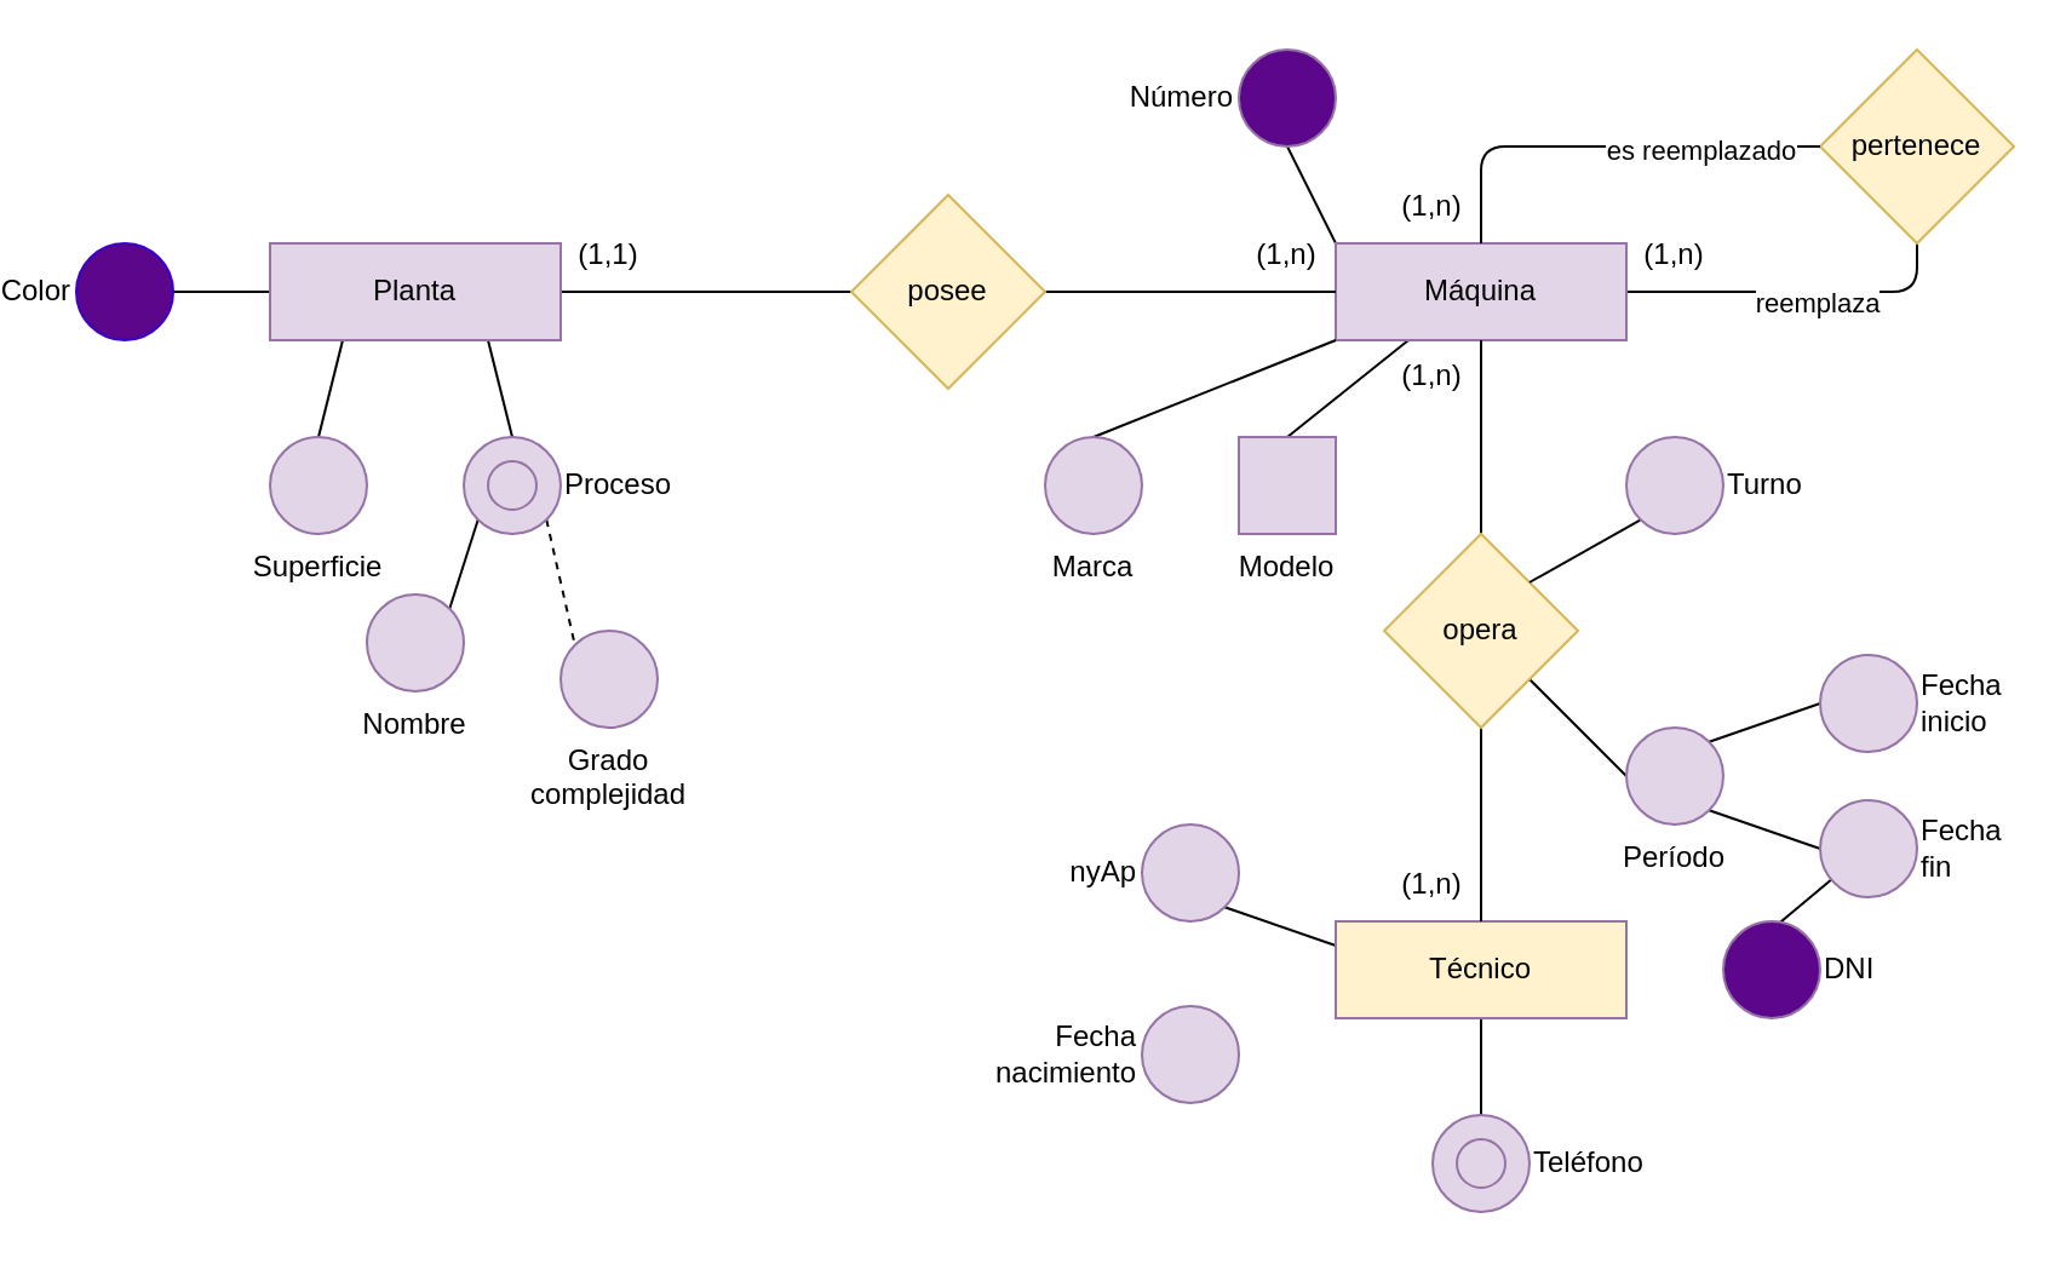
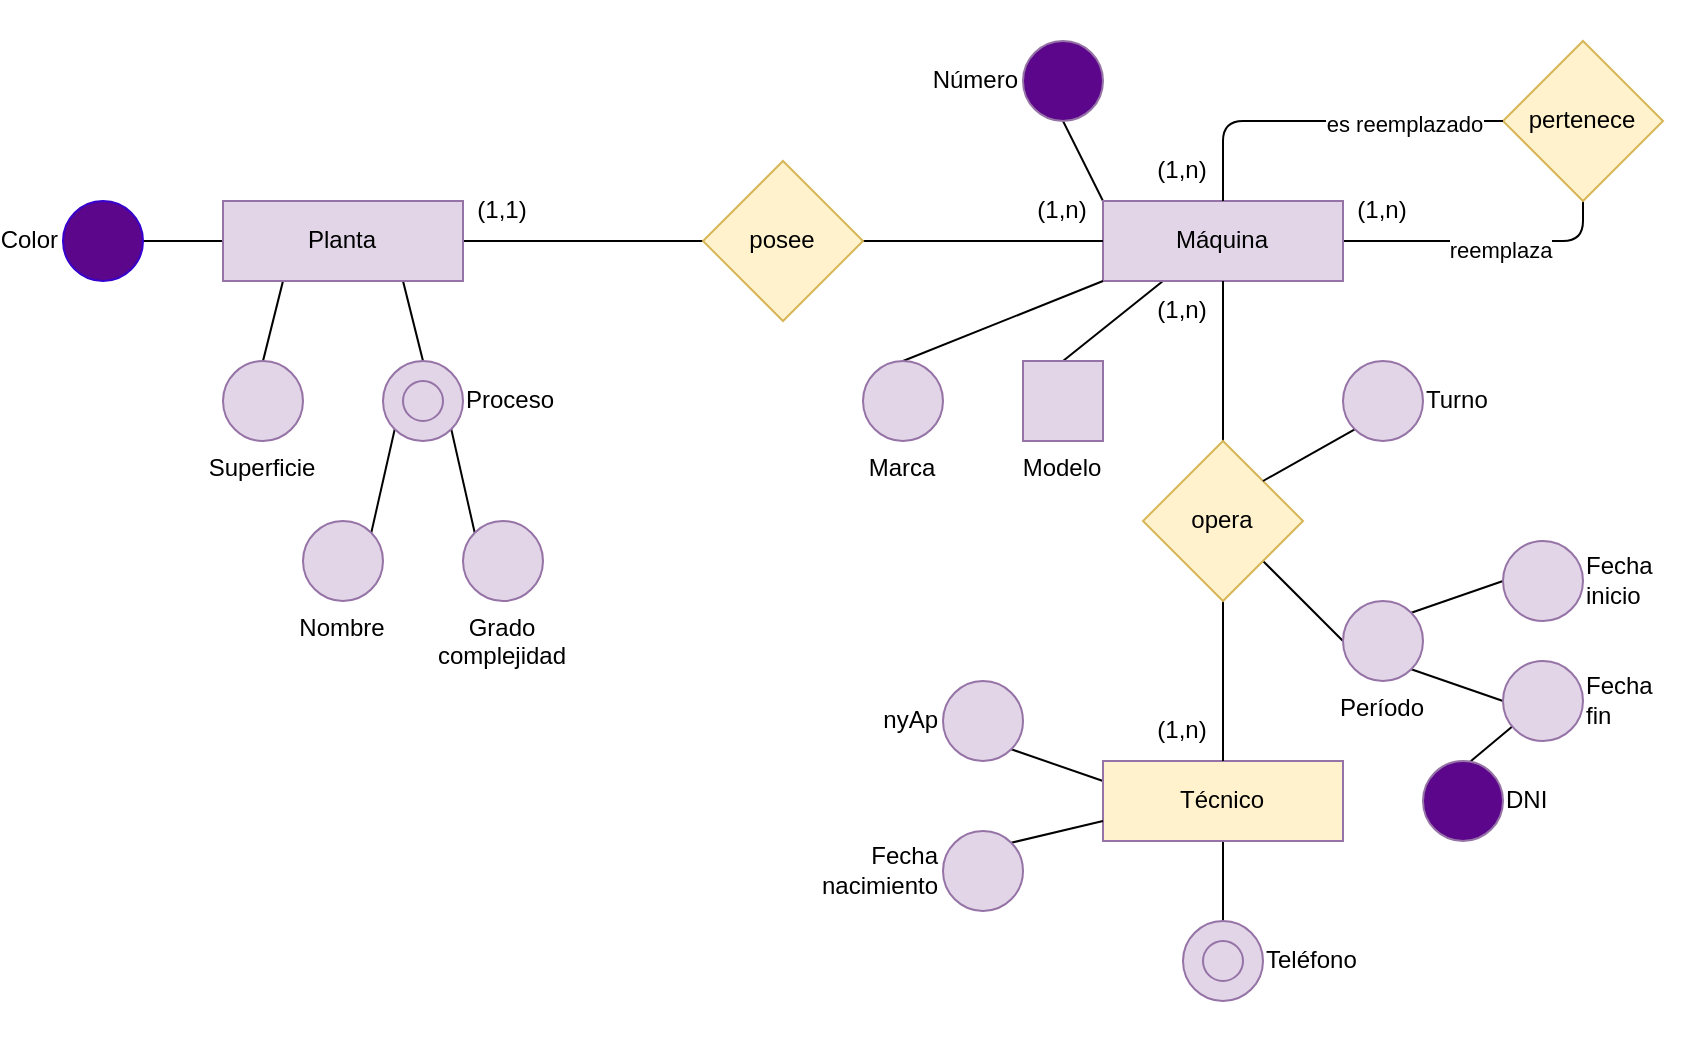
  <mxCell id="0" />
  <mxCell id="1" parent="0" />
  <mxCell id="2" style="edgeStyle=none;html=1;exitX=0;exitY=0.25;exitDx=0;exitDy=0;entryX=1;entryY=1;entryDx=0;entryDy=0;endArrow=none;endFill=0;labelPosition=left;verticalLabelPosition=middle;align=right;verticalAlign=middle;" edge="1" parent="1" source="4" target="53"><mxGeometry relative="1" as="geometry" /></mxCell>
  <mxCell id="3" style="edgeStyle=none;html=1;exitX=0.5;exitY=1;exitDx=0;exitDy=0;entryX=1;entryY=0.5;entryDx=0;entryDy=0;endArrow=none;endFill=0;" edge="1" parent="1" source="4" target="54"><mxGeometry relative="1" as="geometry" /></mxCell>
  <mxCell id="4" value="Técnico" style="rounded=0;whiteSpace=wrap;html=1;fillColor=#fff2cc;strokeColor=#9673a6;" parent="1" vertex="1"><mxGeometry x="540" y="380" width="120" height="40" as="geometry" /></mxCell>
  <mxCell id="5" style="edgeStyle=none;html=1;exitX=0;exitY=0;exitDx=0;exitDy=0;entryX=0.5;entryY=1;entryDx=0;entryDy=0;endArrow=none;endFill=0;" parent="1" source="9" target="27" edge="1"><mxGeometry relative="1" as="geometry"><mxPoint x="580" y="100" as="sourcePoint" /></mxGeometry></mxCell>
  <mxCell id="6" style="edgeStyle=none;html=1;exitX=0.25;exitY=1;exitDx=0;exitDy=0;entryX=0.5;entryY=0;entryDx=0;entryDy=0;endArrow=none;endFill=0;" parent="1" source="9" target="24" edge="1"><mxGeometry relative="1" as="geometry" /></mxCell>
  <mxCell id="7" style="edgeStyle=none;html=1;exitX=1;exitY=0.5;exitDx=0;exitDy=0;entryX=0.5;entryY=1;entryDx=0;entryDy=0;endArrow=none;endFill=0;" edge="1" parent="1" source="9" target="40"><mxGeometry relative="1" as="geometry"><Array as="points"><mxPoint x="780" y="120" /></Array></mxGeometry></mxCell>
  <mxCell id="8" value="reemplaza" style="edgeLabel;html=1;align=center;verticalAlign=middle;resizable=0;points=[];" vertex="1" connectable="0" parent="7"><mxGeometry x="0.113" y="-4" relative="1" as="geometry"><mxPoint as="offset" /></mxGeometry></mxCell>
  <mxCell id="9" value="Máquina" style="rounded=0;whiteSpace=wrap;html=1;fillColor=#e1d5e7;strokeColor=#9673a6;" parent="1" vertex="1"><mxGeometry x="540" y="100" width="120" height="40" as="geometry" /></mxCell>
  <mxCell id="10" style="edgeStyle=none;html=1;exitX=1;exitY=0.5;exitDx=0;exitDy=0;entryX=0;entryY=0.5;entryDx=0;entryDy=0;endArrow=none;endFill=0;" edge="1" parent="1" source="12" target="9"><mxGeometry relative="1" as="geometry" /></mxCell>
  <mxCell id="11" style="edgeStyle=none;html=1;exitX=0;exitY=0.5;exitDx=0;exitDy=0;entryX=1;entryY=0.5;entryDx=0;entryDy=0;endArrow=none;endFill=0;" edge="1" parent="1" source="12" target="16"><mxGeometry relative="1" as="geometry" /></mxCell>
  <mxCell id="12" value="posee" style="rhombus;whiteSpace=wrap;html=1;fillColor=#fff2cc;strokeColor=#d6b656;" parent="1" vertex="1"><mxGeometry x="340" y="80" width="80" height="80" as="geometry" /></mxCell>
  <mxCell id="13" style="edgeStyle=none;html=1;exitX=0;exitY=0.5;exitDx=0;exitDy=0;entryX=1;entryY=0.5;entryDx=0;entryDy=0;endArrow=none;endFill=0;" parent="1" source="16" target="32" edge="1"><mxGeometry relative="1" as="geometry" /></mxCell>
  <mxCell id="14" style="edgeStyle=none;html=1;exitX=0.25;exitY=1;exitDx=0;exitDy=0;entryX=1;entryY=0.5;entryDx=0;entryDy=0;endArrow=none;endFill=0;" parent="1" source="16" target="33" edge="1"><mxGeometry relative="1" as="geometry" /></mxCell>
  <mxCell id="15" style="edgeStyle=none;html=1;exitX=0.75;exitY=1;exitDx=0;exitDy=0;entryX=1;entryY=0.5;entryDx=0;entryDy=0;endArrow=none;endFill=0;" parent="1" source="16" target="36" edge="1"><mxGeometry relative="1" as="geometry" /></mxCell>
  <mxCell id="16" value="Planta" style="rounded=0;whiteSpace=wrap;html=1;fillColor=#e1d5e7;strokeColor=#9673a6;" parent="1" vertex="1"><mxGeometry x="100" y="100" width="120" height="40" as="geometry" /></mxCell>
  <mxCell id="17" value="(1,1)" style="text;html=1;strokeColor=none;fillColor=none;align=center;verticalAlign=middle;whiteSpace=wrap;rounded=0;" parent="1" vertex="1"><mxGeometry x="220" y="90" width="40" height="30" as="geometry" /></mxCell>
  <mxCell id="18" style="edgeStyle=none;html=1;exitX=0.5;exitY=0;exitDx=0;exitDy=0;endArrow=none;endFill=0;entryX=0.5;entryY=1;entryDx=0;entryDy=0;" edge="1" parent="1" source="21" target="9"><mxGeometry relative="1" as="geometry"><mxPoint x="580.235" y="140" as="targetPoint" /></mxGeometry></mxCell>
  <mxCell id="19" style="edgeStyle=none;html=1;exitX=0.5;exitY=1;exitDx=0;exitDy=0;entryX=0.5;entryY=0;entryDx=0;entryDy=0;endArrow=none;endFill=0;" edge="1" parent="1" source="21" target="4"><mxGeometry relative="1" as="geometry" /></mxCell>
  <mxCell id="20" style="edgeStyle=none;html=1;exitX=1;exitY=1;exitDx=0;exitDy=0;entryX=0;entryY=0.5;entryDx=0;entryDy=0;endArrow=none;endFill=0;" edge="1" parent="1" source="21" target="45"><mxGeometry relative="1" as="geometry" /></mxCell>
  <mxCell id="21" value="opera" style="rhombus;whiteSpace=wrap;html=1;fillColor=#fff2cc;strokeColor=#d6b656;" parent="1" vertex="1"><mxGeometry x="560" y="220" width="80" height="80" as="geometry" /></mxCell>
  <mxCell id="22" value="(1,n)" style="text;html=1;strokeColor=none;fillColor=none;align=center;verticalAlign=middle;whiteSpace=wrap;rounded=0;" parent="1" vertex="1"><mxGeometry y="90" width="40" height="30" as="geometry" x="500" /></mxCell>
  <mxCell id="23" value="(1,n)" style="text;html=1;strokeColor=none;fillColor=none;align=center;verticalAlign=middle;whiteSpace=wrap;rounded=0;" parent="1" vertex="1"><mxGeometry x="660" y="90" width="40" height="30" as="geometry" /></mxCell>
  <mxCell id="24" value="Modelo" style="whiteSpace=wrap;html=1;aspect=fixed;fillColor=#e1d5e7;strokeColor=#9673a6;verticalAlign=top;labelPosition=center;verticalLabelPosition=bottom;align=center;rounded=0;" parent="1" vertex="1"><mxGeometry y="180" width="40" height="40" as="geometry" x="500" /></mxCell>
  <mxCell id="25" style="edgeStyle=none;html=1;exitX=0.5;exitY=0;exitDx=0;exitDy=0;entryX=0;entryY=1;entryDx=0;entryDy=0;endArrow=none;endFill=0;" parent="1" source="26" target="9" edge="1"><mxGeometry relative="1" as="geometry" /></mxCell>
  <mxCell id="26" value="Marca" style="ellipse;whiteSpace=wrap;html=1;aspect=fixed;fillColor=#e1d5e7;strokeColor=#9673a6;verticalAlign=top;labelPosition=center;verticalLabelPosition=bottom;align=center;" parent="1" vertex="1"><mxGeometry x="420" y="180" width="40" height="40" as="geometry" /></mxCell>
  <mxCell id="27" value="Número" style="ellipse;whiteSpace=wrap;html=1;aspect=fixed;fillColor=#5C068C;strokeColor=#9673a6;verticalAlign=middle;labelPosition=left;verticalLabelPosition=middle;align=right;" parent="1" vertex="1"><mxGeometry y="20" width="40" height="40" as="geometry" x="500" /></mxCell>
+ <mxCell id="28" style="edgeStyle=none;html=1;exitX=1;exitY=0;exitDx=0;exitDy=0;entryX=0;entryY=0.75;entryDx=0;entryDy=0;endArrow=none;endFill=0;" edge="1" parent="1" source="29" target="4"><mxGeometry relative="1" as="geometry" /></mxCell>
  <mxCell id="29" value="Fecha nacimiento" style="ellipse;whiteSpace=wrap;html=1;aspect=fixed;fillColor=#e1d5e7;strokeColor=#9673a6;verticalAlign=middle;labelPosition=left;verticalLabelPosition=middle;align=right;" parent="1" vertex="1"><mxGeometry x="460" y="415" width="40" height="40" as="geometry" /></mxCell>
  <mxCell id="30" style="edgeStyle=none;html=1;exitX=0;exitY=0.5;exitDx=0;exitDy=0;endArrow=none;endFill=0;" parent="1" source="31" target="47" edge="1"><mxGeometry relative="1" as="geometry" /></mxCell>
  <mxCell id="31" value="DNI" style="ellipse;whiteSpace=wrap;html=1;aspect=fixed;fillColor=#5C068C;strokeColor=#9673a6;verticalAlign=middle;labelPosition=right;verticalLabelPosition=middle;align=left;" parent="1" vertex="1"><mxGeometry x="700" y="380" width="40" height="40" as="geometry" /></mxCell>
  <mxCell id="32" value="Color" style="ellipse;whiteSpace=wrap;html=1;aspect=fixed;fillColor=#5C068C;fontColor=#000000;strokeColor=#3700CC;verticalAlign=middle;labelPosition=left;verticalLabelPosition=middle;align=right;" parent="1" vertex="1"><mxGeometry x="20" y="100" width="40" height="40" as="geometry" /></mxCell>
  <mxCell id="33" value="Superficie" style="ellipse;whiteSpace=wrap;html=1;aspect=fixed;fillColor=#e1d5e7;strokeColor=#9673a6;verticalAlign=top;labelPosition=center;verticalLabelPosition=bottom;align=center;direction=north;" parent="1" vertex="1"><mxGeometry x="100" y="180" width="40" height="40" as="geometry" /></mxCell>
  <mxCell id="34" style="edgeStyle=none;html=1;exitX=0;exitY=0;exitDx=0;exitDy=0;entryX=1;entryY=1;entryDx=0;entryDy=0;endArrow=none;endFill=0;" edge="1" parent="1" source="36" target="38"><mxGeometry relative="1" as="geometry" /></mxCell>
- <mxCell id="35" style="edgeStyle=none;html=1;exitX=0;exitY=1;exitDx=0;exitDy=0;entryX=1;entryY=0;entryDx=0;entryDy=0;endArrow=none;endFill=0;dashed=1;" edge="1" parent="1" source="36" target="39"><mxGeometry relative="1" as="geometry" /></mxCell>
+ <mxCell id="35" style="edgeStyle=none;html=1;exitX=0;exitY=1;exitDx=0;exitDy=0;entryX=1;entryY=0;entryDx=0;entryDy=0;endArrow=none;endFill=0;" edge="1" parent="1" source="36" target="39"><mxGeometry relative="1" as="geometry" /></mxCell>
  <mxCell id="36" value="Proceso" style="ellipse;whiteSpace=wrap;html=1;aspect=fixed;fillColor=#e1d5e7;strokeColor=#9673a6;verticalAlign=middle;labelPosition=right;verticalLabelPosition=middle;align=left;direction=north;" parent="1" vertex="1"><mxGeometry x="180" y="180" width="40" height="40" as="geometry" /></mxCell>
  <mxCell id="37" value="" style="ellipse;whiteSpace=wrap;html=1;aspect=fixed;fillColor=#e1d5e7;strokeColor=#9673a6;verticalAlign=bottom;labelPosition=center;verticalLabelPosition=top;align=center;" parent="1" vertex="1"><mxGeometry x="190" y="190" width="20" height="20" as="geometry" /></mxCell>
- <mxCell id="38" value="Nombre" style="ellipse;whiteSpace=wrap;html=1;aspect=fixed;fillColor=#e1d5e7;strokeColor=#9673a6;verticalAlign=top;labelPosition=center;verticalLabelPosition=bottom;align=center;direction=north;" vertex="1" parent="1"><mxGeometry x="140" y="245" width="40" height="40" as="geometry" /></mxCell>
+ <mxCell id="38" value="Nombre" style="ellipse;whiteSpace=wrap;html=1;aspect=fixed;fillColor=#e1d5e7;strokeColor=#9673a6;verticalAlign=top;labelPosition=center;verticalLabelPosition=bottom;align=center;direction=north;" vertex="1" parent="1"><mxGeometry x="140" y="260" width="40" height="40" as="geometry" /></mxCell>
  <mxCell id="39" value="Grado complejidad" style="ellipse;whiteSpace=wrap;html=1;aspect=fixed;fillColor=#e1d5e7;strokeColor=#9673a6;verticalAlign=top;labelPosition=center;verticalLabelPosition=bottom;align=center;direction=north;" vertex="1" parent="1"><mxGeometry x="220" y="260" width="40" height="40" as="geometry" /></mxCell>
  <mxCell id="40" value="pertenece" style="rhombus;whiteSpace=wrap;html=1;fillColor=#fff2cc;strokeColor=#d6b656;" vertex="1" parent="1"><mxGeometry x="740" y="20" width="80" height="80" as="geometry" /></mxCell>
  <mxCell id="41" value="(1,n)" style="text;html=1;strokeColor=none;fillColor=none;align=center;verticalAlign=middle;whiteSpace=wrap;rounded=0;" vertex="1" parent="1"><mxGeometry x="560" y="140" width="40" height="30" as="geometry" /></mxCell>
  <mxCell id="42" value="(1,n)" style="text;html=1;strokeColor=none;fillColor=none;align=center;verticalAlign=middle;whiteSpace=wrap;rounded=0;" vertex="1" parent="1"><mxGeometry x="560" y="350" width="40" height="30" as="geometry" /></mxCell>
  <mxCell id="43" style="edgeStyle=none;html=1;exitX=1;exitY=0;exitDx=0;exitDy=0;entryX=0;entryY=0.5;entryDx=0;entryDy=0;endArrow=none;endFill=0;" edge="1" parent="1" source="45" target="46"><mxGeometry relative="1" as="geometry" /></mxCell>
  <mxCell id="44" style="edgeStyle=none;html=1;exitX=1;exitY=1;exitDx=0;exitDy=0;entryX=0;entryY=0.5;entryDx=0;entryDy=0;endArrow=none;endFill=0;" edge="1" parent="1" source="45" target="47"><mxGeometry relative="1" as="geometry" /></mxCell>
  <mxCell id="45" value="Período" style="ellipse;whiteSpace=wrap;html=1;aspect=fixed;fillColor=#e1d5e7;strokeColor=#9673a6;verticalAlign=top;labelPosition=center;verticalLabelPosition=bottom;align=center;" vertex="1" parent="1"><mxGeometry x="660" y="300" width="40" height="40" as="geometry" /></mxCell>
  <mxCell id="46" value="Fecha inicio" style="ellipse;whiteSpace=wrap;html=1;aspect=fixed;fillColor=#e1d5e7;strokeColor=#9673a6;verticalAlign=middle;labelPosition=right;verticalLabelPosition=middle;align=left;" vertex="1" parent="1"><mxGeometry x="740" y="270" width="40" height="40" as="geometry" /></mxCell>
  <mxCell id="47" value="Fecha fin" style="ellipse;whiteSpace=wrap;html=1;aspect=fixed;fillColor=#e1d5e7;strokeColor=#9673a6;verticalAlign=middle;labelPosition=right;verticalLabelPosition=middle;align=left;" vertex="1" parent="1"><mxGeometry x="740" y="330" width="40" height="40" as="geometry" /></mxCell>
  <mxCell id="48" style="edgeStyle=none;html=1;exitX=0;exitY=1;exitDx=0;exitDy=0;entryX=1;entryY=0;entryDx=0;entryDy=0;endArrow=none;endFill=0;" edge="1" parent="1" source="49" target="21"><mxGeometry relative="1" as="geometry" /></mxCell>
  <mxCell id="49" value="Turno" style="ellipse;whiteSpace=wrap;html=1;aspect=fixed;fillColor=#e1d5e7;strokeColor=#9673a6;verticalAlign=middle;labelPosition=right;verticalLabelPosition=middle;align=left;" vertex="1" parent="1"><mxGeometry x="660" y="180" width="40" height="40" as="geometry" /></mxCell>
  <mxCell id="50" value="" style="edgeStyle=none;html=1;exitX=0;exitY=0.5;exitDx=0;exitDy=0;entryX=0.5;entryY=0;entryDx=0;entryDy=0;endArrow=none;endFill=0;" edge="1" parent="1" source="40" target="9"><mxGeometry relative="1" as="geometry"><mxPoint x="740" y="60" as="sourcePoint" /><mxPoint x="580" y="70" as="targetPoint" /><Array as="points"><mxPoint x="600" y="60" /></Array></mxGeometry></mxCell>
  <mxCell id="51" value="es reemplazado" style="edgeLabel;html=1;align=center;verticalAlign=middle;resizable=0;points=[];" vertex="1" connectable="0" parent="50"><mxGeometry x="-0.441" y="1" relative="1" as="geometry"><mxPoint as="offset" /></mxGeometry></mxCell>
  <mxCell id="52" value="(1,n)" style="text;html=1;strokeColor=none;fillColor=none;align=center;verticalAlign=middle;whiteSpace=wrap;rounded=0;" vertex="1" parent="1"><mxGeometry x="560" y="70" width="40" height="30" as="geometry" /></mxCell>
  <mxCell id="53" value="nyAp" style="ellipse;whiteSpace=wrap;html=1;aspect=fixed;fillColor=#e1d5e7;strokeColor=#9673a6;verticalAlign=middle;labelPosition=left;verticalLabelPosition=middle;align=right;" vertex="1" parent="1"><mxGeometry x="460" y="340" width="40" height="40" as="geometry" /></mxCell>
  <mxCell id="54" value="Teléfono" style="ellipse;whiteSpace=wrap;html=1;aspect=fixed;fillColor=#e1d5e7;strokeColor=#9673a6;verticalAlign=middle;labelPosition=right;verticalLabelPosition=middle;align=left;direction=north;" vertex="1" parent="1"><mxGeometry x="580" y="460" width="40" height="40" as="geometry" /></mxCell>
  <mxCell id="55" value="" style="ellipse;whiteSpace=wrap;html=1;aspect=fixed;fillColor=#e1d5e7;strokeColor=#9673a6;verticalAlign=bottom;labelPosition=center;verticalLabelPosition=top;align=center;" vertex="1" parent="1"><mxGeometry x="590" y="470" width="20" height="20" as="geometry" /></mxCell>
